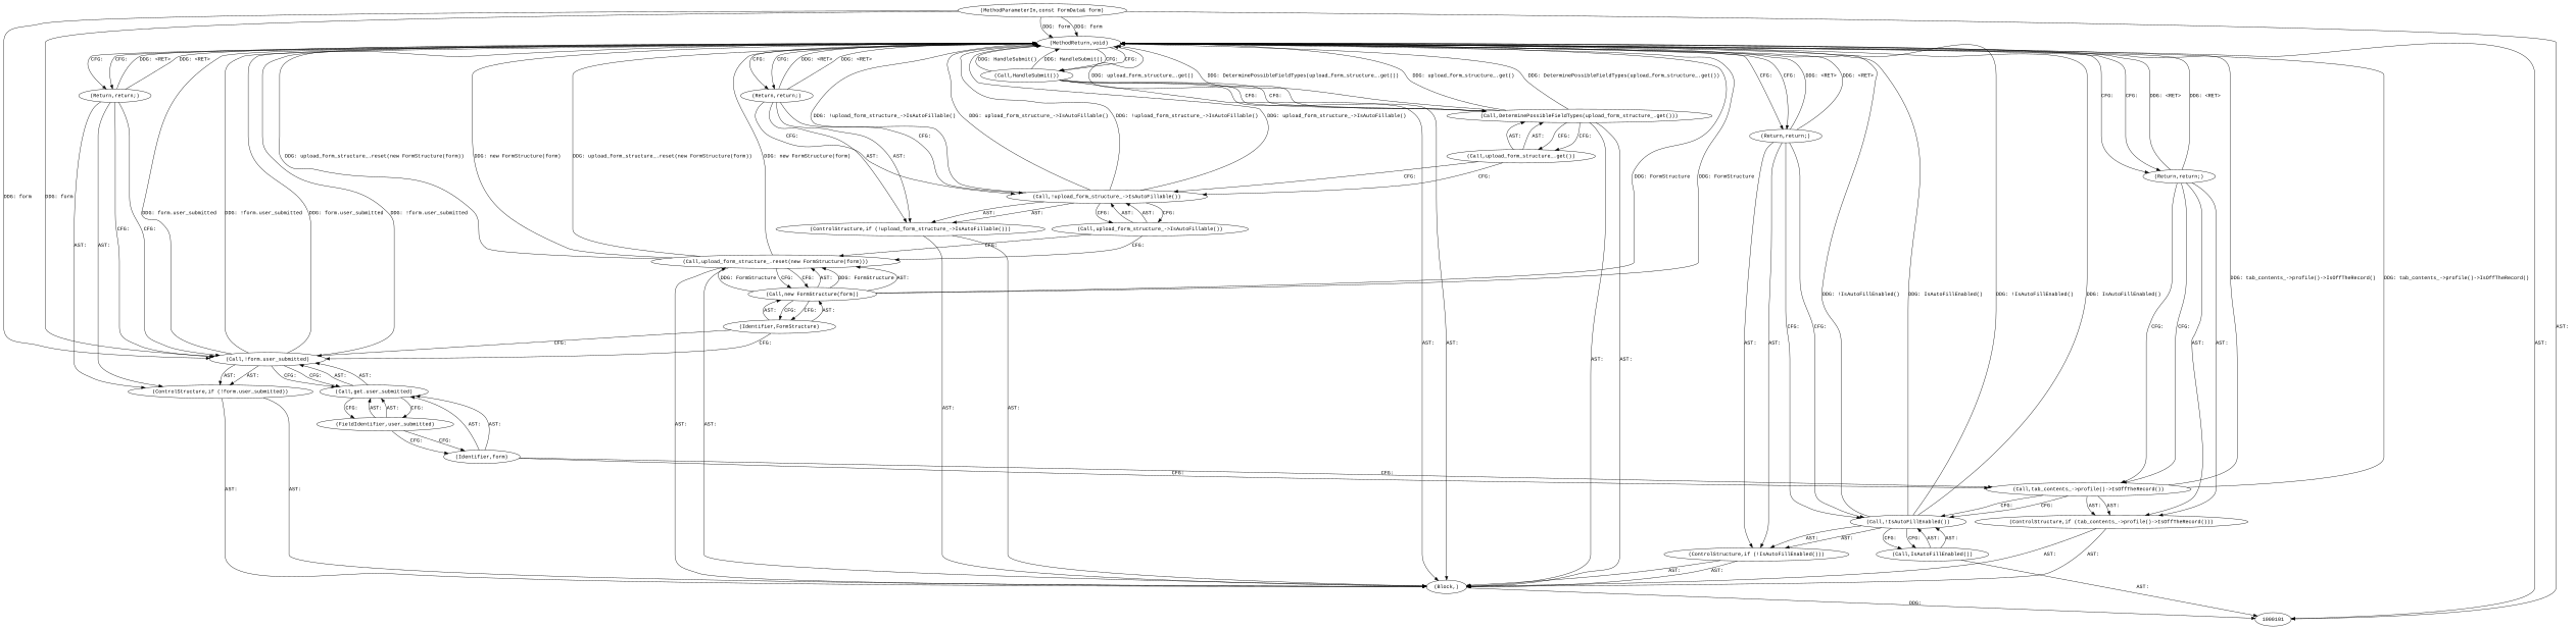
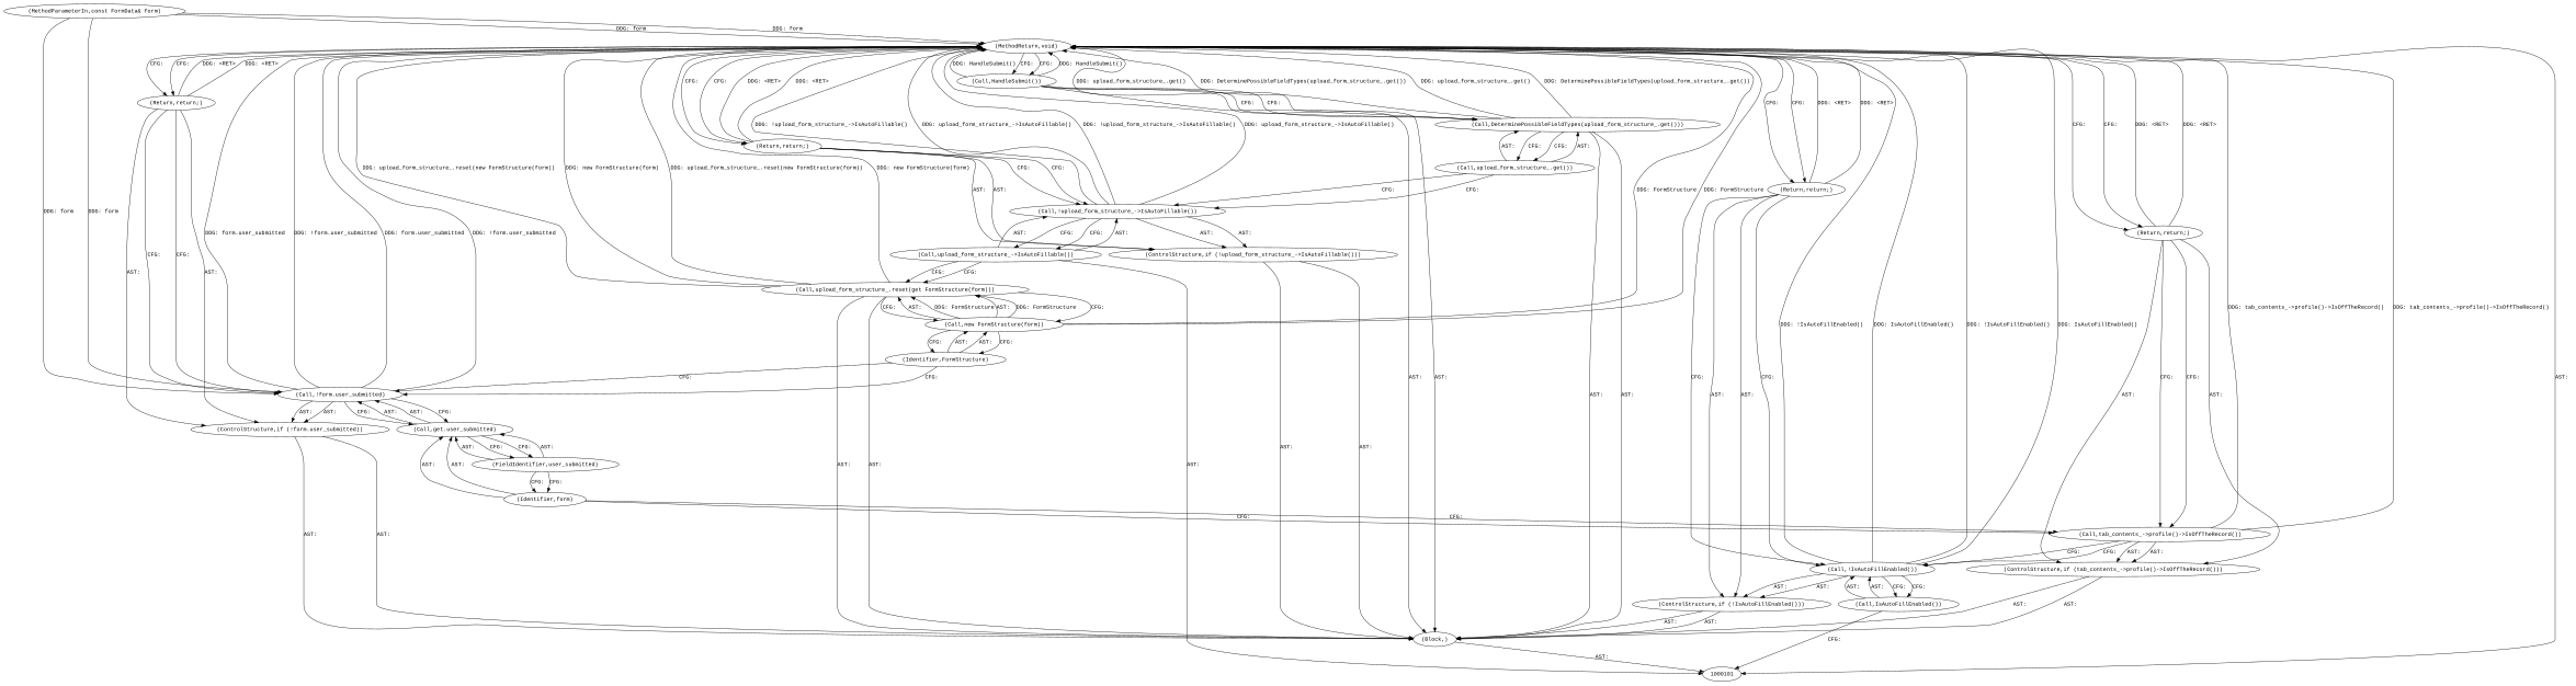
  digraph {
    fontname="Liberation Mono"
    node [fontname="Liberation Mono"]
    edge [fontname="Liberation Mono"]
    n1 [label="(MethodReturn,void)"]
    n2 [label="(Return,return;)"]
    n3 [label="(Return,return;)"]
    n4 [label="(Call,HandleSubmit())"]
    n5 [label="(Return,return;)"]
    n6 [label="(Return,return;)"]
    1000101
    n8 [label="(Call,!form.user_submitted)"]
    n9 [label="(ControlStructure,if (!form.user_submitted))"]
    n10 [label="(ControlStructure,if (!upload_form_structure_->IsAutoFillable()))"]
    n11 [label="(Call,!upload_form_structure_->IsAutoFillable())"]
    n12 [label="(Block,)"]
    n13 [label="(Call,DeterminePossibleFieldTypes(upload_form_structure_.get()))"]
    n14 [label="(ControlStructure,if (!IsAutoFillEnabled()))"]
    n15 [label="(Call,!IsAutoFillEnabled())"]
    n16 [label="(ControlStructure,if (tab_contents_->profile()->IsOffTheRecord()))"]
    n17 [label="(Call,tab_contents_->profile()->IsOffTheRecord())"]
    n18 [label="(MethodParameterIn,const FormData& form)"]
    n19 [label="(Call,get.user_submitted)"]
-   n20 [label="(Call,upload_form_structure_.reset(new FormStructure(form)))"]
+   n20 [label="(Call,upload_form_structure_.reset(get FormStructure(form)))"]
    n21 [label="(Call,new FormStructure(form))"]
    n22 [label="(Identifier,FormStructure)"]
    n23 [label="(Call,upload_form_structure_->IsAutoFillable())"]
    n24 [label="(Call,upload_form_structure_.get())"]
    n25 [label="(Call,IsAutoFillEnabled())"]
    n26 [label="(FieldIdentifier,user_submitted)"]
    n27 [label="(Identifier,form)"]
    n1 -> n2 [label="CFG: "]
    n1 -> n2 [label="CFG: "]
    n1 -> n3 [label="CFG: "]
    n1 -> n3 [label="CFG: "]
    n1 -> n4 [label="CFG: "]
    n1 -> n4 [label="CFG: "]
    n1 -> n5 [label="CFG: "]
    n1 -> n5 [label="CFG: "]
    n1 -> n6 [label="CFG: "]
    n1 -> n6 [label="CFG: "]
    n1 -> 1000101 [label="AST: "]
    n2 -> n1 [label="DDG: <RET>"]
    n2 -> n1 [label="DDG: <RET>"]
    n2 -> n8 [label="CFG: "]
    n2 -> n8 [label="CFG: "]
    n2 -> n9 [label="AST: "]
    n2 -> n9 [label="AST: "]
    n3 -> n1 [label="DDG: <RET>"]
    n3 -> n1 [label="DDG: <RET>"]
    n3 -> n10 [label="AST: "]
    n3 -> n10 [label="AST: "]
    n3 -> n11 [label="CFG: "]
    n3 -> n11 [label="CFG: "]
    n4 -> n1 [label="DDG: HandleSubmit()"]
    n4 -> n1 [label="DDG: HandleSubmit()"]
    n4 -> n12 [label="AST: "]
    n4 -> n12 [label="AST: "]
    n4 -> n13 [label="CFG: "]
    n4 -> n13 [label="CFG: "]
    n5 -> n1 [label="DDG: <RET>"]
    n5 -> n1 [label="DDG: <RET>"]
    n5 -> n14 [label="AST: "]
    n5 -> n14 [label="AST: "]
    n5 -> n15 [label="CFG: "]
    n5 -> n15 [label="CFG: "]
    n6 -> n1 [label="DDG: <RET>"]
    n6 -> n1 [label="DDG: <RET>"]
    n6 -> n16 [label="AST: "]
    n6 -> n16 [label="AST: "]
    n6 -> n17 [label="CFG: "]
    n6 -> n17 [label="CFG: "]
    n8 -> n1 [label="DDG: form.user_submitted"]
    n8 -> n1 [label="DDG: !form.user_submitted"]
    n8 -> n1 [label="DDG: form.user_submitted"]
    n8 -> n1 [label="DDG: !form.user_submitted"]
    n8 -> n9 [label="AST: "]
    n8 -> n9 [label="AST: "]
    n8 -> n19 [label="CFG: "]
    n8 -> n19 [label="CFG: "]
    n9 -> n12 [label="AST: "]
    n9 -> n12 [label="AST: "]
    n10 -> n12 [label="AST: "]
    n10 -> n12 [label="AST: "]
    n11 -> n1 [label="DDG: !upload_form_structure_->IsAutoFillable()"]
    n11 -> n1 [label="DDG: upload_form_structure_->IsAutoFillable()"]
    n11 -> n1 [label="DDG: !upload_form_structure_->IsAutoFillable()"]
    n11 -> n1 [label="DDG: upload_form_structure_->IsAutoFillable()"]
    n11 -> n10 [label="AST: "]
    n11 -> n10 [label="AST: "]
    n11 -> n23 [label="CFG: "]
    n11 -> n23 [label="CFG: "]
-   n12 -> 1000101 [label="DDG: "]
+   n12 -> 1000101 [label="AST: "]
    n13 -> n1 [label="DDG: upload_form_structure_.get()"]
    n13 -> n1 [label="DDG: DeterminePossibleFieldTypes(upload_form_structure_.get())"]
    n13 -> n1 [label="DDG: upload_form_structure_.get()"]
    n13 -> n1 [label="DDG: DeterminePossibleFieldTypes(upload_form_structure_.get())"]
    n13 -> n12 [label="AST: "]
    n13 -> n12 [label="AST: "]
    n13 -> n24 [label="CFG: "]
    n13 -> n24 [label="CFG: "]
    n14 -> n12 [label="AST: "]
    n14 -> n12 [label="AST: "]
    n15 -> n1 [label="DDG: !IsAutoFillEnabled()"]
    n15 -> n1 [label="DDG: IsAutoFillEnabled()"]
    n15 -> n1 [label="DDG: !IsAutoFillEnabled()"]
    n15 -> n1 [label="DDG: IsAutoFillEnabled()"]
    n15 -> n14 [label="AST: "]
    n15 -> n14 [label="AST: "]
    n15 -> n25 [label="CFG: "]
    n15 -> n25 [label="CFG: "]
    n16 -> n12 [label="AST: "]
    n16 -> n12 [label="AST: "]
    n17 -> n1 [label="DDG: tab_contents_->profile()->IsOffTheRecord()"]
    n17 -> n1 [label="DDG: tab_contents_->profile()->IsOffTheRecord()"]
    n17 -> n15 [label="CFG: "]
    n17 -> n15 [label="CFG: "]
    n17 -> n16 [label="AST: "]
    n17 -> n16 [label="AST: "]
    n18 -> n1 [label="DDG: form"]
    n18 -> n1 [label="DDG: form"]
-   n18 -> 1000101 [label="AST: "]
+   n23 -> 1000101 [label="AST: "]
    n18 -> n8 [label="DDG: form"]
    n18 -> n8 [label="DDG: form"]
    n19 -> n8 [label="AST: "]
    n19 -> n8 [label="AST: "]
    n19 -> n26 [label="CFG: "]
    n19 -> n26 [label="CFG: "]
    n20 -> n1 [label="DDG: upload_form_structure_.reset(new FormStructure(form))"]
    n20 -> n1 [label="DDG: new FormStructure(form)"]
    n20 -> n1 [label="DDG: upload_form_structure_.reset(new FormStructure(form))"]
    n20 -> n1 [label="DDG: new FormStructure(form)"]
    n20 -> n12 [label="AST: "]
    n20 -> n12 [label="AST: "]
    n20 -> n21 [label="CFG: "]
    n20 -> n21 [label="CFG: "]
    n21 -> n1 [label="DDG: FormStructure"]
    n21 -> n1 [label="DDG: FormStructure"]
    n21 -> n20 [label="AST: "]
    n21 -> n20 [label="DDG: FormStructure"]
    n21 -> n20 [label="AST: "]
    n21 -> n20 [label="DDG: FormStructure"]
    n21 -> n22 [label="CFG: "]
    n21 -> n22 [label="CFG: "]
    n22 -> n8 [label="CFG: "]
    n22 -> n8 [label="CFG: "]
    n22 -> n21 [label="AST: "]
    n22 -> n21 [label="AST: "]
    n23 -> n11 [label="AST: "]
    n23 -> n11 [label="AST: "]
    n23 -> n20 [label="CFG: "]
    n23 -> n20 [label="CFG: "]
    n24 -> n11 [label="CFG: "]
    n24 -> n11 [label="CFG: "]
    n24 -> n13 [label="AST: "]
    n24 -> n13 [label="AST: "]
-   n25 -> 1000101 [label="AST: "]
+   n25 -> 1000101 [label="CFG: "]
    n25 -> n15 [label="AST: "]
    n25 -> n15 [label="AST: "]
    n26 -> n19 [label="AST: "]
    n26 -> n19 [label="AST: "]
    n26 -> n27 [label="CFG: "]
    n26 -> n27 [label="CFG: "]
    n27 -> n17 [label="CFG: "]
    n27 -> n17 [label="CFG: "]
    n27 -> n19 [label="AST: "]
    n27 -> n19 [label="AST: "]
  }
